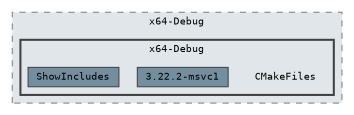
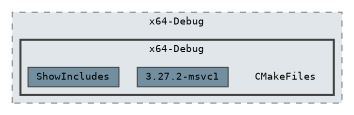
  digraph {
    compound=true
    node [fontname=Terminal fontsize=10 shape=box color=grey25 fillcolor="#738e9e" style=filled]
    n1 [height=0.2 label=CMakeFiles shape=plaintext width=0.4 color="" fillcolor="" style=""]
-   n2 [height=0.2 label="3.22.2-msvc1" width=0.4]
+   n2 [height=0.2 label="3.27.2-msvc1" width=0.4]
    n3 [height=0.2 label=ShowIncludes width=0.4]
    subgraph cluster_1 {
      bgcolor="#e0e6e9"
      fontname=Terminal
      fontsize=10
      label="x64-Debug"
      pencolor=grey50
      style="filled,dashed"
      subgraph cluster_2 {
        bgcolor="#e0e6e9"
        fontname=Terminal
        fontsize=10
        pencolor=grey25
        style="filled,bold"
        n1
        n2
        n3
      }
    }
  }
